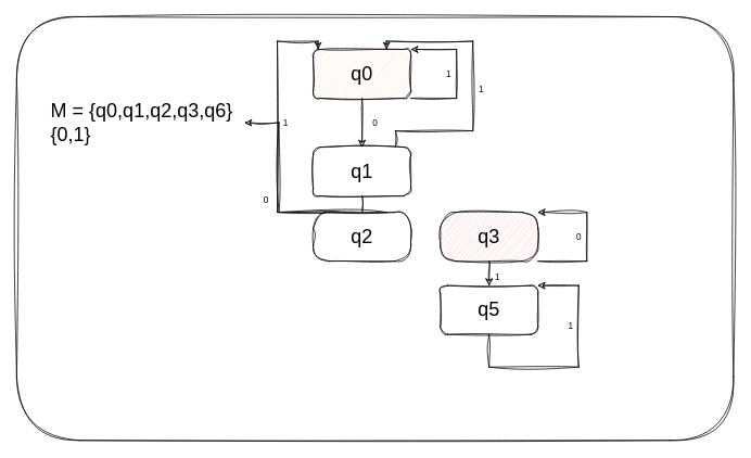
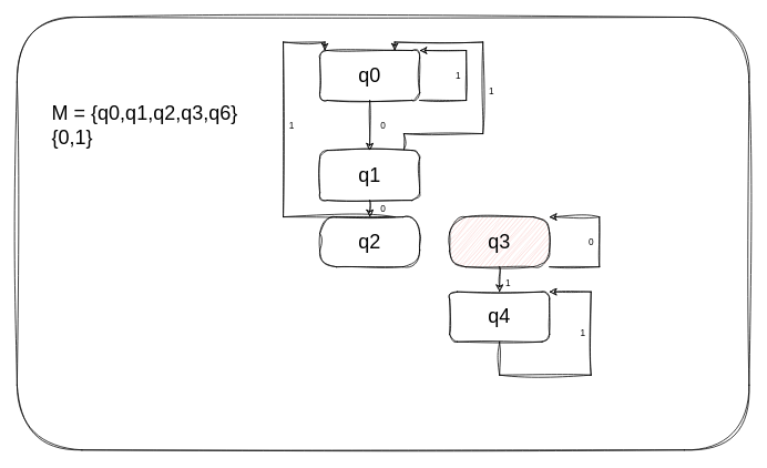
  <mxCell id="0" />
  <mxCell id="1" parent="0" />
  <mxCell id="2" value="" style="rounded=1;whiteSpace=wrap;html=1;sketch=1;hachureGap=4;jiggle=2;curveFitting=1;fontFamily=Architects Daughter;fontSource=https%3A%2F%2Ffonts.googleapis.com%2Fcss%3Ffamily%3DArchitects%2BDaughter;fontSize=20;" vertex="1" parent="1"><mxGeometry x="20" width="880" height="520" as="geometry" y="20" /></mxCell>
  <mxCell id="3" value="0" style="edgeStyle=orthogonalEdgeStyle;rounded=0;orthogonalLoop=1;jettySize=auto;html=1;exitX=0.5;exitY=1;exitDx=0;exitDy=0;entryX=0.5;entryY=0;entryDx=0;entryDy=0;labelBackgroundColor=none;fontColor=default;sketch=1;curveFitting=1;jiggle=2;" edge="1" parent="1" source="5" target="7"><mxGeometry y="16" relative="1" as="geometry"><mxPoint as="offset" /></mxGeometry></mxCell>
  <mxCell id="4" value="1" style="edgeStyle=orthogonalEdgeStyle;rounded=0;orthogonalLoop=1;jettySize=auto;html=1;exitX=1;exitY=1;exitDx=0;exitDy=0;entryX=1;entryY=0;entryDx=0;entryDy=0;labelBackgroundColor=none;fontColor=default;sketch=1;curveFitting=1;jiggle=2;" edge="1" parent="1" source="5" target="5"><mxGeometry x="0.0" y="10" relative="1" as="geometry"><mxPoint x="550" y="60" as="targetPoint" /><Array as="points"><mxPoint x="560" y="120" /><mxPoint x="560" y="60" /></Array><mxPoint as="offset" /></mxGeometry></mxCell>
- <mxCell id="5" value="&lt;font style=&quot;font-size: 24px;&quot;&gt;q0&lt;/font&gt;" style="rounded=1;whiteSpace=wrap;html=1;labelBackgroundColor=none;sketch=1;curveFitting=1;jiggle=2;fillColor=#ffe6cc;" vertex="1" parent="1"><mxGeometry x="384" y="60" width="120" height="60" as="geometry" /></mxCell>
- <mxCell id="6" value="0" style="edgeStyle=orthogonalEdgeStyle;rounded=0;orthogonalLoop=1;jettySize=auto;html=1;exitX=0.5;exitY=1;exitDx=0;exitDy=0;labelBackgroundColor=none;fontColor=default;sketch=1;curveFitting=1;jiggle=2;" edge="1" parent="1" source="7" target="11"><mxGeometry y="16" relative="1" as="geometry"><mxPoint as="offset" /></mxGeometry></mxCell>
+ <mxCell id="5" value="&lt;font style=&quot;font-size: 24px;&quot;&gt;q0&lt;/font&gt;" style="rounded=1;whiteSpace=wrap;html=1;labelBackgroundColor=none;sketch=1;curveFitting=1;jiggle=2;" vertex="1" parent="1"><mxGeometry x="384" y="60" width="120" height="60" as="geometry" /></mxCell>
+ <mxCell id="6" value="0" style="edgeStyle=orthogonalEdgeStyle;rounded=0;orthogonalLoop=1;jettySize=auto;html=1;exitX=0.5;exitY=1;exitDx=0;exitDy=0;entryX=0.5;entryY=0;entryDx=0;entryDy=0;labelBackgroundColor=none;fontColor=default;sketch=1;curveFitting=1;jiggle=2;" edge="1" parent="1" source="7" target="8"><mxGeometry y="16" relative="1" as="geometry"><mxPoint as="offset" /></mxGeometry></mxCell>
  <mxCell id="7" value="&lt;span style=&quot;font-size: 24px;&quot;&gt;q1&lt;/span&gt;" style="rounded=1;whiteSpace=wrap;html=1;labelBackgroundColor=none;sketch=1;curveFitting=1;jiggle=2;" vertex="1" parent="1"><mxGeometry x="384" y="180" width="120" height="60" as="geometry" /></mxCell>
  <mxCell id="8" value="&lt;font style=&quot;font-size: 24px;&quot;&gt;q2&lt;/font&gt;" style="rounded=1;whiteSpace=wrap;html=1;labelBackgroundColor=none;arcSize=33;sketch=1;curveFitting=1;jiggle=2;" vertex="1" parent="1"><mxGeometry x="384" y="260" width="120" height="60" as="geometry" /></mxCell>
  <mxCell id="9" value="1" style="edgeStyle=orthogonalEdgeStyle;rounded=0;orthogonalLoop=1;jettySize=auto;html=1;entryX=0.75;entryY=0;entryDx=0;entryDy=0;exitX=0.842;exitY=-0.017;exitDx=0;exitDy=0;exitPerimeter=0;labelBackgroundColor=none;fontColor=default;sketch=1;curveFitting=1;jiggle=2;" edge="1" parent="1" source="7" target="5"><mxGeometry x="-0.031" y="-10" relative="1" as="geometry"><mxPoint x="504" y="160" as="sourcePoint" /><mxPoint x="610" y="60" as="targetPoint" /><Array as="points"><mxPoint x="485" y="160" /><mxPoint x="580" y="160" /><mxPoint x="580" y="50" /><mxPoint x="474" y="50" /></Array><mxPoint as="offset" /></mxGeometry></mxCell>
  <mxCell id="10" value="1" style="edgeStyle=orthogonalEdgeStyle;rounded=0;orthogonalLoop=1;jettySize=auto;html=1;exitX=0.75;exitY=0;exitDx=0;exitDy=0;labelBackgroundColor=none;fontColor=default;sketch=1;curveFitting=1;jiggle=2;" edge="1" parent="1" source="8"><mxGeometry x="0.208" y="-10" relative="1" as="geometry"><mxPoint x="504" y="260" as="sourcePoint" /><mxPoint x="390" y="60" as="targetPoint" /><Array as="points"><mxPoint x="340" y="260" /><mxPoint x="340" y="50" /><mxPoint x="390" y="50" /></Array><mxPoint as="offset" /></mxGeometry></mxCell>
  <mxCell id="11" value="&lt;font style=&quot;font-size: 24px;&quot;&gt;M = {q0,q1,q2,q3,q6} {0,1}&lt;/font&gt;" style="rounded=1;whiteSpace=wrap;html=1;opacity=0;align=left;labelBackgroundColor=none;sketch=1;curveFitting=1;jiggle=2;" vertex="1" parent="1"><mxGeometry x="60" y="60" width="240" height="180" as="geometry" /></mxCell>
  <mxCell id="12" value="0" style="edgeStyle=orthogonalEdgeStyle;rounded=0;orthogonalLoop=1;jettySize=auto;html=1;exitX=1;exitY=1;exitDx=0;exitDy=0;entryX=1;entryY=0;entryDx=0;entryDy=0;labelBackgroundColor=none;fontColor=default;sketch=1;curveFitting=1;jiggle=2;" edge="1" parent="1" source="14" target="14"><mxGeometry x="0.0" y="10" relative="1" as="geometry"><mxPoint x="720" y="260" as="targetPoint" /><Array as="points"><mxPoint x="720" y="320" /><mxPoint x="720" y="260" /></Array><mxPoint as="offset" /></mxGeometry></mxCell>
  <mxCell id="13" value="1" style="edgeStyle=orthogonalEdgeStyle;rounded=0;orthogonalLoop=1;jettySize=auto;html=1;exitX=0.5;exitY=1;exitDx=0;exitDy=0;entryX=0.5;entryY=0;entryDx=0;entryDy=0;labelBackgroundColor=none;fontColor=default;sketch=1;curveFitting=1;jiggle=2;" edge="1" parent="1" source="14" target="16"><mxGeometry x="0.333" y="10" relative="1" as="geometry"><mxPoint as="offset" /></mxGeometry></mxCell>
  <mxCell id="14" value="&lt;font style=&quot;font-size: 24px;&quot;&gt;q3&lt;/font&gt;" style="rounded=1;whiteSpace=wrap;html=1;labelBackgroundColor=none;arcSize=32;sketch=1;curveFitting=1;jiggle=2;fillColor=#f8cecc;" vertex="1" parent="1"><mxGeometry x="540" y="260" width="120" height="60" as="geometry" /></mxCell>
  <mxCell id="15" value="1" style="edgeStyle=orthogonalEdgeStyle;rounded=0;orthogonalLoop=1;jettySize=auto;html=1;exitX=0.5;exitY=1;exitDx=0;exitDy=0;entryX=1;entryY=0;entryDx=0;entryDy=0;labelBackgroundColor=none;fontColor=default;sketch=1;curveFitting=1;jiggle=2;" edge="1" parent="1" source="16" target="16"><mxGeometry x="0.333" y="10" relative="1" as="geometry"><mxPoint x="710" y="360" as="targetPoint" /><Array as="points"><mxPoint x="600" y="450" /><mxPoint x="710" y="450" /><mxPoint x="710" y="350" /></Array><mxPoint as="offset" /></mxGeometry></mxCell>
- <mxCell id="16" value="&lt;font style=&quot;font-size: 24px;&quot;&gt;q5&lt;/font&gt;" style="rounded=1;whiteSpace=wrap;html=1;labelBackgroundColor=none;sketch=1;curveFitting=1;jiggle=2;" vertex="1" parent="1"><mxGeometry x="540" y="350" width="120" height="60" as="geometry" /></mxCell>
+ <mxCell id="16" value="&lt;font style=&quot;font-size: 24px;&quot;&gt;q4&lt;/font&gt;" style="rounded=1;whiteSpace=wrap;html=1;labelBackgroundColor=none;sketch=1;curveFitting=1;jiggle=2;" vertex="1" parent="1"><mxGeometry x="540" y="350" width="120" height="60" as="geometry" /></mxCell>
